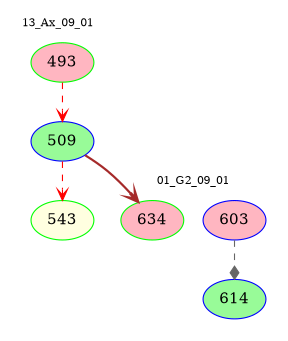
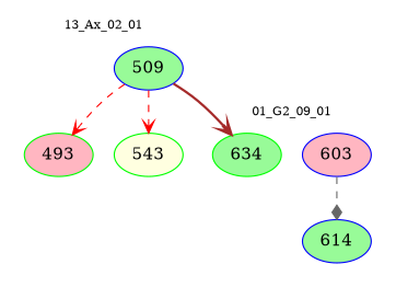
  digraph {
    node [color=blue fillcolor=palegreen style=filled]
    edge [arrowhead=vee color=red style=dashed]
    n1 [label=509]
    n2 [color=green fillcolor=lightpink label=493]
    n3 [color=green fillcolor=lightyellow label=543]
    n4 [fillcolor=lightpink label=603]
    n5 [label=614]
-   n6 [color=green fillcolor=lightpink label=634]
+   n6 [color=green label=634]
    subgraph cluster_1 {
      color=white
      fontsize=10
-     label="13_Ax_09_01"
+     label="13_Ax_02_01"
      n1
      n2
      n3
    }
    subgraph cluster_2 {
      color=white
      fontsize=10
      label="01_G2_09_01"
      n4
      n5
      n6
    }
-   n2 -> n1
+   n1 -> n2
    n1 -> n3
    n1 -> n6 [color=brown style=bold]
    n4 -> n5 [arrowhead=diamond color=gray40]
  }
